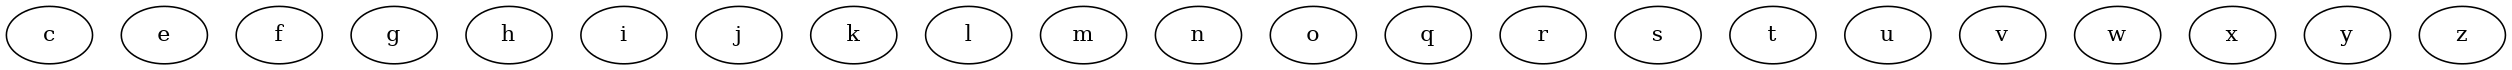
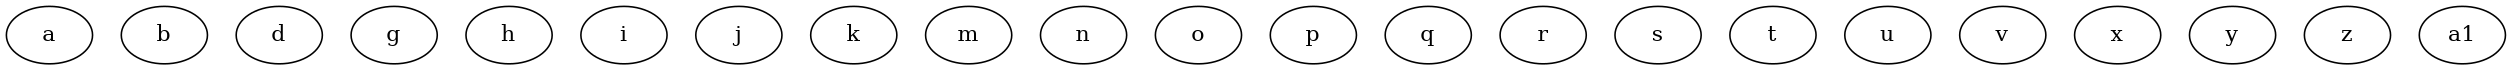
  graph {
-   c
-   e
-   f
+   a
+   b
+   d
    g
    h
    i
    j
    k
-   l
    m
    n
    o
+   p
    q
    r
    s
    t
    u
    v
-   w
    x
    y
    z
+   a1
  }
